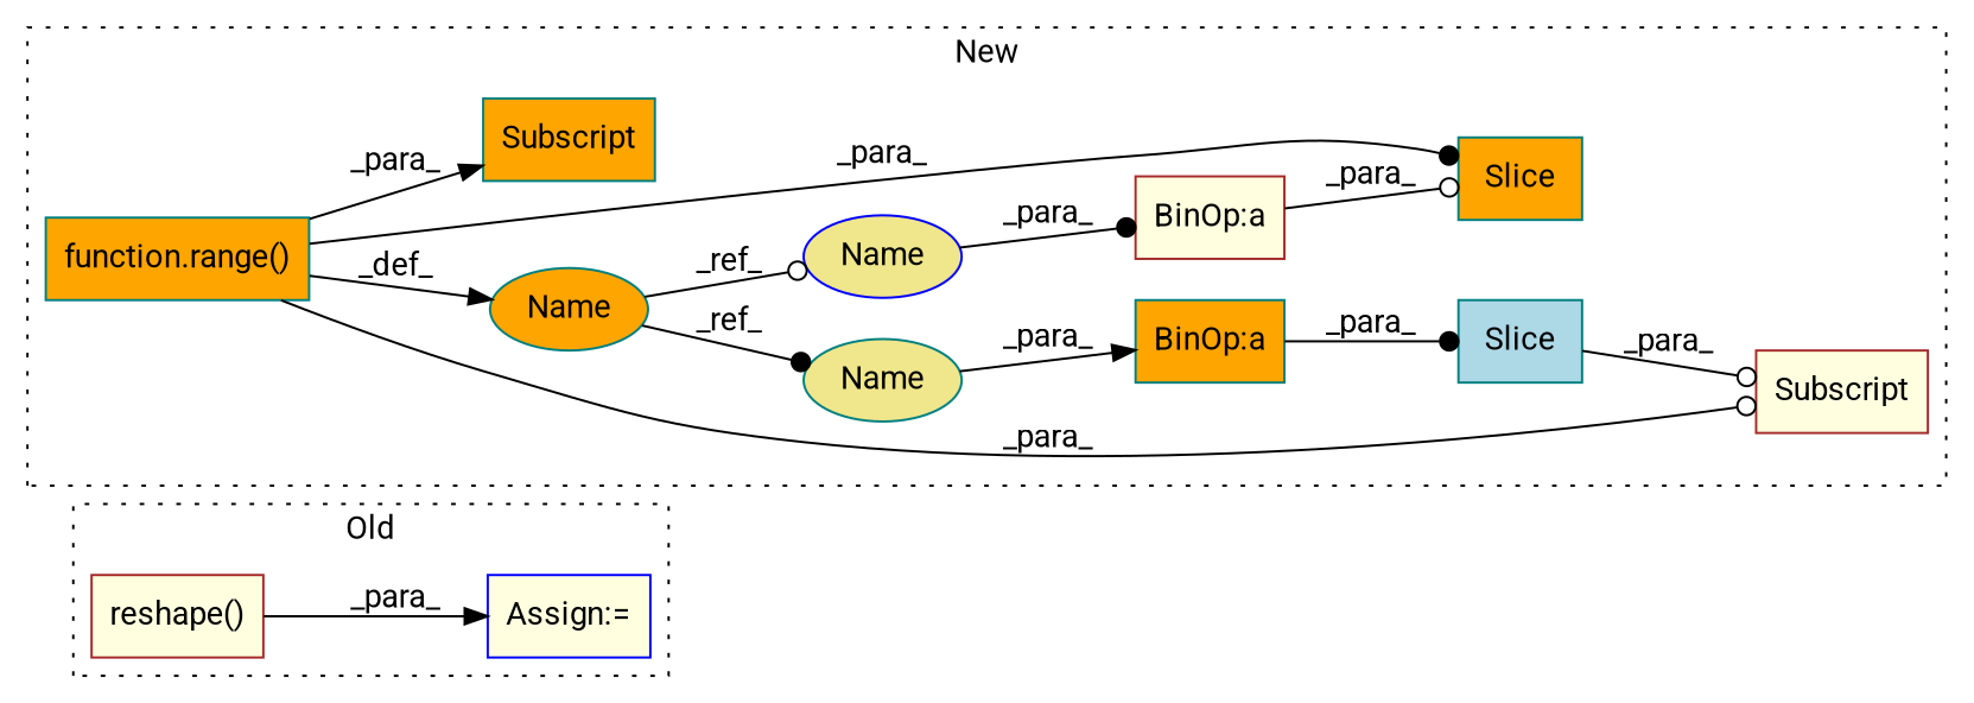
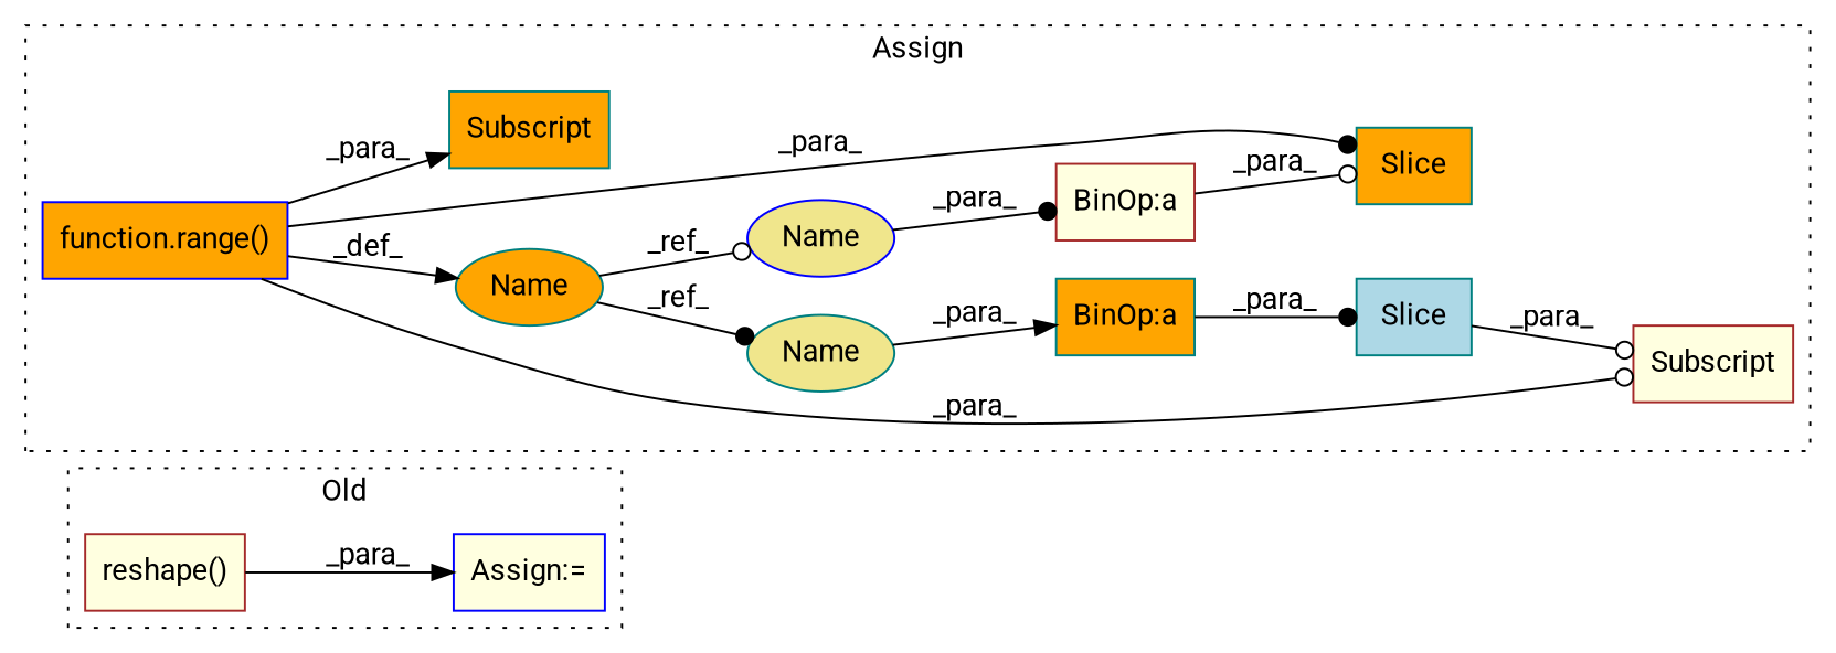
  digraph {
    fontname=Roboto
    rankdir=LR
    node [a=87 color=teal fillcolor=orange fontname=Roboto l=1 shape=box style=filled]
    edge [arrowhead=normal fontname=Roboto]
    n1 [a=75 color=brown fillcolor=lightyellow l="10,1" label="reshape()" s="4472,4490"]
    n2 [a=68 color=blue fillcolor=lightyellow l=3 label="Assign:=" s=4469]
    n3 [a=80 fillcolor=lightblue l=23 label=Slice s=5083]
    n4 [a=82 label="BinOp:a" s=5093]
    n5 [a=63 color=brown fillcolor=lightyellow l="27,0" label=Subscript s="5080,0"]
-   n6 [a=75 l="6,1" label="function.range()" s="4733,4749"]
+   n6 [a=75 color=blue l="6,1" label="function.range()" s="4733,4749"]
    n7 [label=Name s=4728 shape=ellipse]
    n8 [a=82 color=brown fillcolor=lightyellow label="BinOp:a" s=5017]
    n9 [a=80 l=5 label=Slice s=5009]
    n10 [a=63 l="26,0" label=Subscript s="4763,0"]
    n11 [fillcolor=khaki label=Name s=5092 shape=ellipse]
    n12 [color=blue fillcolor=khaki label=Name s=5016 shape=ellipse]
    subgraph cluster_1 {
      label=Old
      style=dotted
      n1
      n2
    }
    subgraph cluster_2 {
-     label=New
+     label=Assign
      style=dotted
      n3
      n4
      n5
      n6
      n7
      n8
      n9
      n10
      n11
      n12
    }
    n1 -> n2 [label=_para_]
    n3 -> n5 [arrowhead=odot label=_para_]
    n4 -> n3 [arrowhead=dot label=_para_]
    n6 -> n5 [arrowhead=odot label=_para_]
    n6 -> n7 [label=_def_]
    n6 -> n9 [arrowhead=dot label=_para_]
    n6 -> n10 [label=_para_]
    n7 -> n11 [arrowhead=dot label=_ref_]
    n7 -> n12 [arrowhead=odot label=_ref_]
    n8 -> n9 [arrowhead=odot label=_para_]
    n11 -> n4 [label=_para_]
    n12 -> n8 [arrowhead=dot label=_para_]
  }
